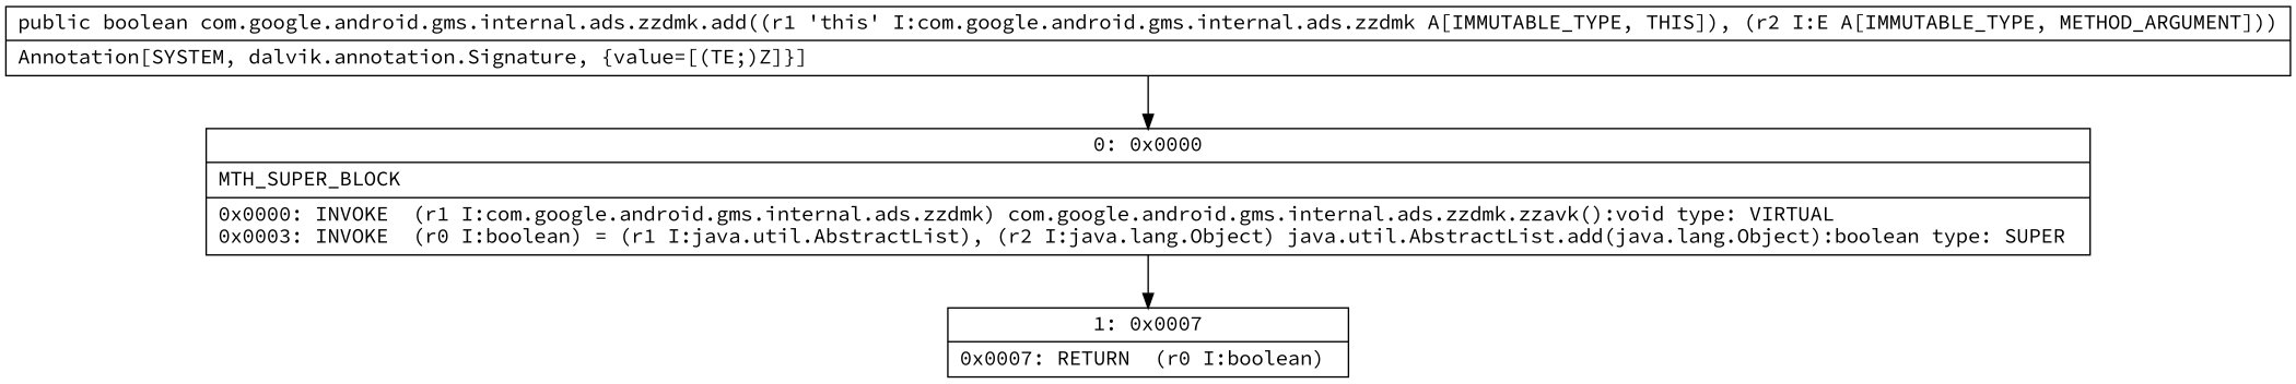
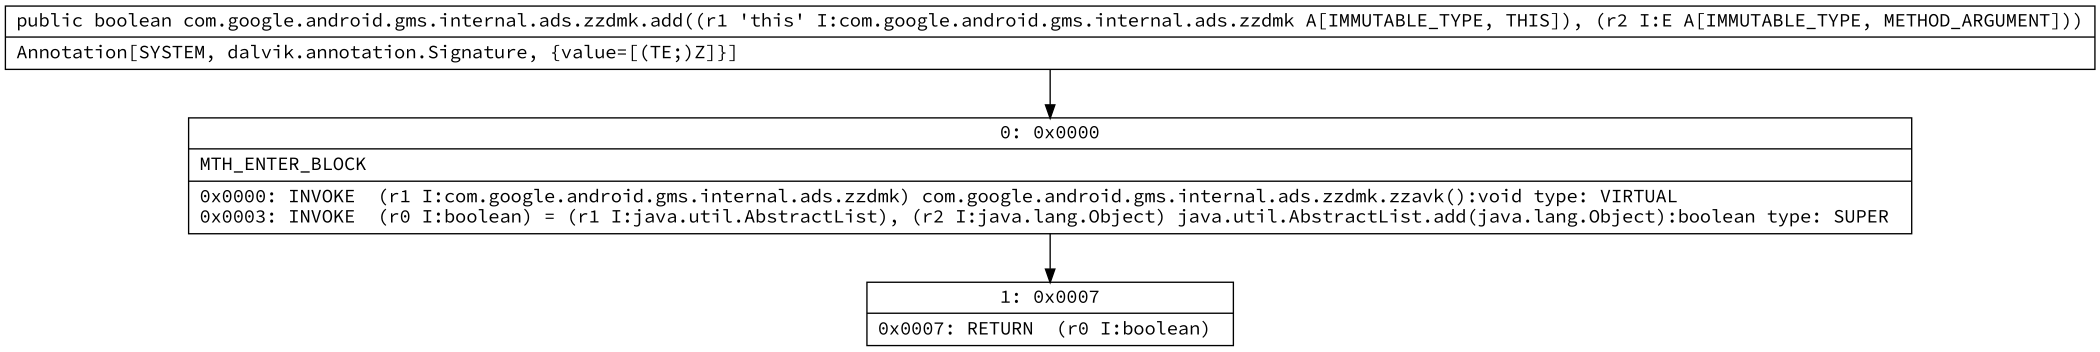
  digraph {
    fontname="Source Code Pro"
    node [shape=record fontname="Source Code Pro"]
    edge [fontname="Source Code Pro"]
-   n1 [label="{0\:\ 0x0000|MTH_SUPER_BLOCK\l|0x0000: INVOKE  (r1 I:com.google.android.gms.internal.ads.zzdmk) com.google.android.gms.internal.ads.zzdmk.zzavk():void type: VIRTUAL \l0x0003: INVOKE  (r0 I:boolean) = (r1 I:java.util.AbstractList), (r2 I:java.lang.Object) java.util.AbstractList.add(java.lang.Object):boolean type: SUPER \l}"]
+   n1 [label="{0\:\ 0x0000|MTH_ENTER_BLOCK\l|0x0000: INVOKE  (r1 I:com.google.android.gms.internal.ads.zzdmk) com.google.android.gms.internal.ads.zzdmk.zzavk():void type: VIRTUAL \l0x0003: INVOKE  (r0 I:boolean) = (r1 I:java.util.AbstractList), (r2 I:java.lang.Object) java.util.AbstractList.add(java.lang.Object):boolean type: SUPER \l}"]
    n2 [label="{1\:\ 0x0007|0x0007: RETURN  (r0 I:boolean) \l}"]
    n3 [label="{public boolean com.google.android.gms.internal.ads.zzdmk.add((r1 'this' I:com.google.android.gms.internal.ads.zzdmk A[IMMUTABLE_TYPE, THIS]), (r2 I:E A[IMMUTABLE_TYPE, METHOD_ARGUMENT]))  | Annotation[SYSTEM, dalvik.annotation.Signature, \{value=[(TE;)Z]\}]\l}"]
    n1 -> n2
    n3 -> n1
  }
